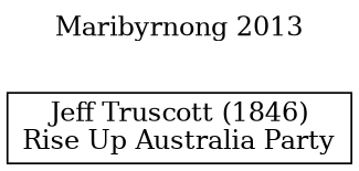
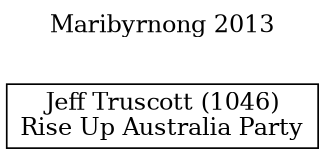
  digraph {
    label="Maribyrnong 2013"
    labelloc=t
    mclimit=10
-   n1 [label="Jeff Truscott (1846)\nRise Up Australia Party" shape=box]
+   n1 [label="Jeff Truscott (1046)\nRise Up Australia Party" shape=box]
  }
